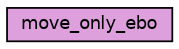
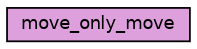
  digraph {
    rankdir=LR
-   n1 [color=black fillcolor=plum fontname=Helvetica fontsize=10 height=0.2 label=move_only_ebo shape=record style=filled width=0.4]
+   n1 [color=black fillcolor=plum fontname=Helvetica fontsize=10 height=0.2 label=move_only_move shape=record style=filled width=0.4]
  }
